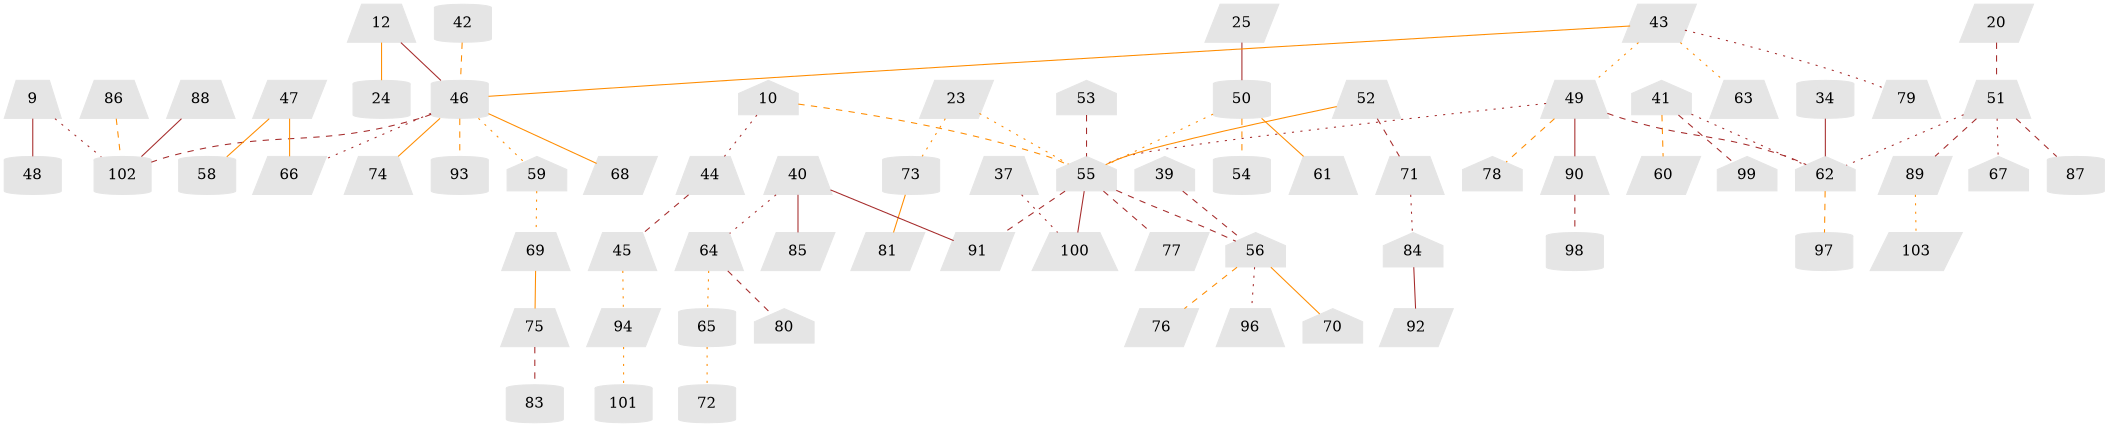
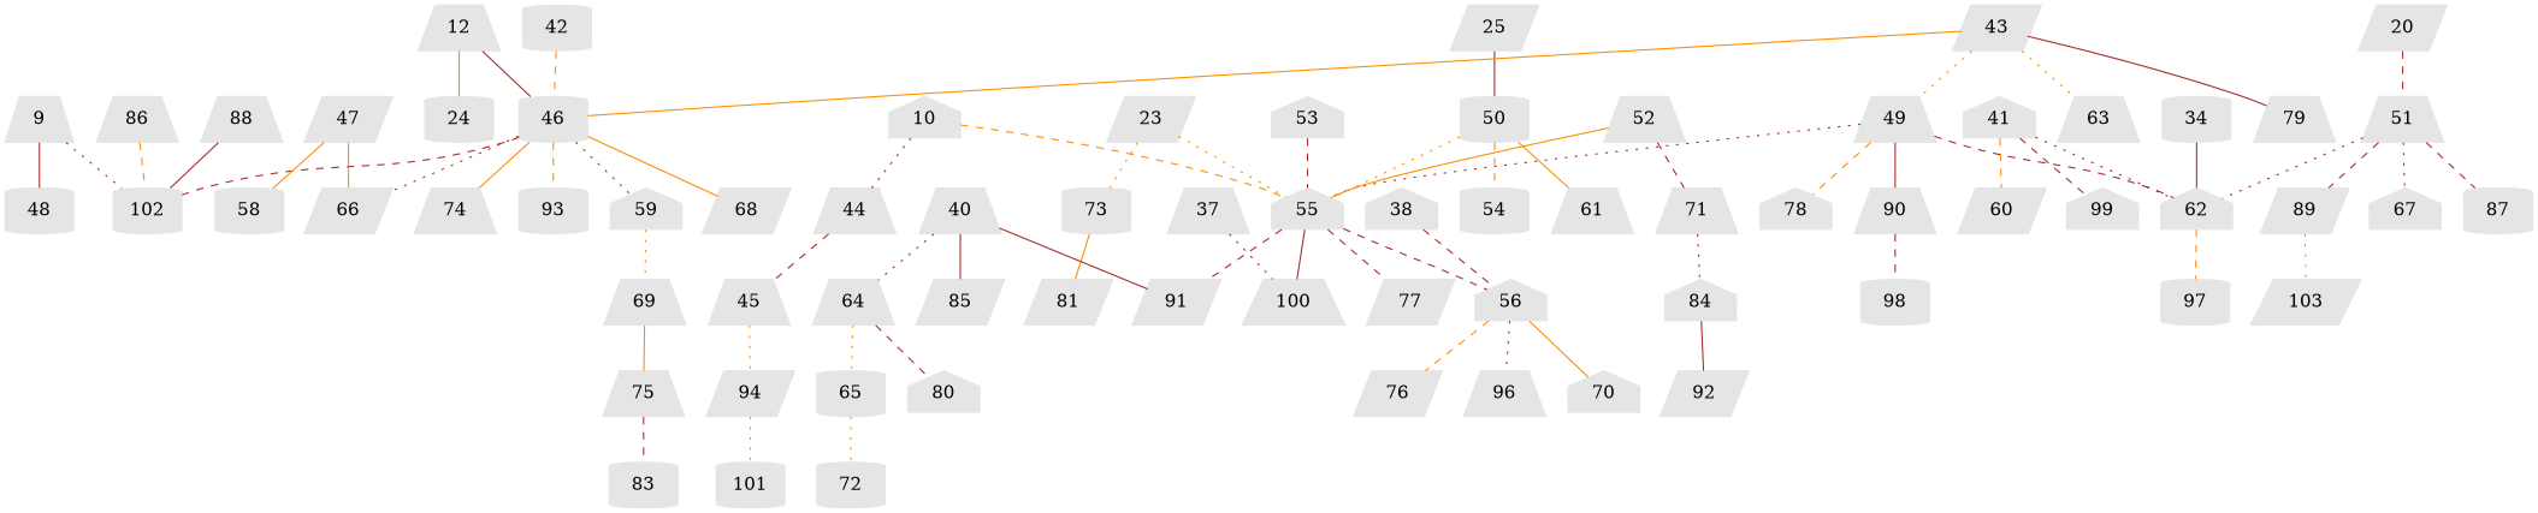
  graph {
    node [color=gray90 shape=trapezium style=filled]
    edge [color=brown style=dashed]
    48 [shape=cylinder]
    9
    102 [shape=cylinder super="+6"]
    10 [shape=house]
    44
    55 [shape=house super="+5+7+31"]
    45
    100 [super="+35"]
    56 [shape=house super="+16"]
    91 [shape=parallelogram super="+11"]
    77 [shape=parallelogram]
    24 [shape=cylinder]
    12
    46 [shape=cylinder super="+4"]
    59 [shape=house]
    66 [shape=parallelogram super="+32"]
    68 [shape=parallelogram]
    74
    93 [shape=cylinder]
    51 [super="+26"]
    62 [shape=house super="+17+30"]
    67 [shape=house]
    87 [shape=cylinder]
    89 [shape=parallelogram super="+36"]
    20 [shape=parallelogram]
    23 [shape=parallelogram]
    73 [shape=cylinder]
    81 [shape=parallelogram]
    50 [shape=cylinder super="+13"]
    54 [shape=cylinder]
    61
    25 [shape=parallelogram]
    97 [shape=cylinder]
    34 [shape=cylinder]
    37
    70 [shape=house]
    76 [shape=parallelogram]
    96
-   39 [shape=house]
+   39 [shape=house label=38]
    40 [super="+21"]
    64
    85 [shape=parallelogram]
    65 [shape=cylinder]
    80 [shape=house]
    41 [shape=house super="+33"]
    60 [shape=parallelogram]
    99 [shape=house]
    42 [shape=cylinder]
    43 [shape=parallelogram super="+3"]
    49 [super="+2"]
    63
    79
    78 [shape=house]
    90 [super="+57+82"]
    94 [shape=parallelogram]
    101 [shape=cylinder]
    69
    47 [shape=parallelogram]
    58 [shape=cylinder]
    98 [shape=cylinder]
    103 [shape=parallelogram]
    52 [super="+38"]
    71
    84 [shape=house]
    53 [shape=house]
    75
    72 [shape=cylinder]
    83 [shape=cylinder]
    92 [shape=parallelogram]
    86
    88
    9 -- 48 [style=solid]
    9 -- 102 [style=dotted]
    10 -- 44 [style=dotted]
    10 -- 55 [color=darkorange]
    44 -- 45
    55 -- 100 [style=solid]
    55 -- 56
    55 -- 91
    55 -- 77
    45 -- 94 [color=darkorange style=dotted]
    56 -- 70 [color=darkorange style=solid]
    56 -- 76 [color=darkorange]
    56 -- 96 [style=dotted]
    12 -- 24 [color=darkorange style=solid]
    12 -- 46 [style=solid]
    46 -- 102
-   46 -- 59 [color=darkorange style=dotted]
+   46 -- 59 [style=dotted]
    46 -- 66 [style=dotted]
    46 -- 68 [color=darkorange style=solid]
    46 -- 74 [color=darkorange style=solid]
    46 -- 93 [color=darkorange]
    59 -- 69 [color=darkorange style=dotted]
    51 -- 62 [style=dotted]
    51 -- 67 [style=dotted]
    51 -- 87
    51 -- 89
    62 -- 97 [color=darkorange]
    89 -- 103 [color=darkorange style=dotted]
    20 -- 51
    23 -- 55 [color=darkorange style=dotted]
    23 -- 73 [color=darkorange style=dotted]
    73 -- 81 [color=darkorange style=solid]
    50 -- 55 [color=darkorange style=dotted]
    50 -- 54 [color=darkorange]
    50 -- 61 [color=darkorange style=solid]
    25 -- 50 [style=solid]
    34 -- 62 [style=solid]
    37 -- 100 [style=dotted]
    39 -- 56
    40 -- 91 [style=solid]
    40 -- 64 [style=dotted]
    40 -- 85 [style=solid]
    64 -- 65 [color=darkorange style=dotted]
    64 -- 80
    65 -- 72 [color=darkorange style=dotted]
    41 -- 62 [style=dotted]
    41 -- 60 [color=darkorange]
    41 -- 99
    42 -- 46 [color=darkorange]
    43 -- 46 [color=darkorange style=solid]
    43 -- 49 [color=darkorange style=dotted]
    43 -- 63 [color=darkorange style=dotted]
-   43 -- 79 [style=dotted]
+   43 -- 79 [style=solid]
    49 -- 55 [style=dotted]
    49 -- 62
    49 -- 78 [color=darkorange]
    49 -- 90 [style=solid]
    90 -- 98
    94 -- 101 [color=darkorange style=dotted]
    69 -- 75 [color=darkorange style=solid]
    47 -- 66 [color=darkorange style=solid]
    47 -- 58 [color=darkorange style=solid]
    52 -- 55 [color=darkorange style=solid]
    52 -- 71
    71 -- 84 [style=dotted]
    84 -- 92 [style=solid]
    53 -- 55
    75 -- 83
    86 -- 102 [color=darkorange]
    88 -- 102 [style=solid]
  }
